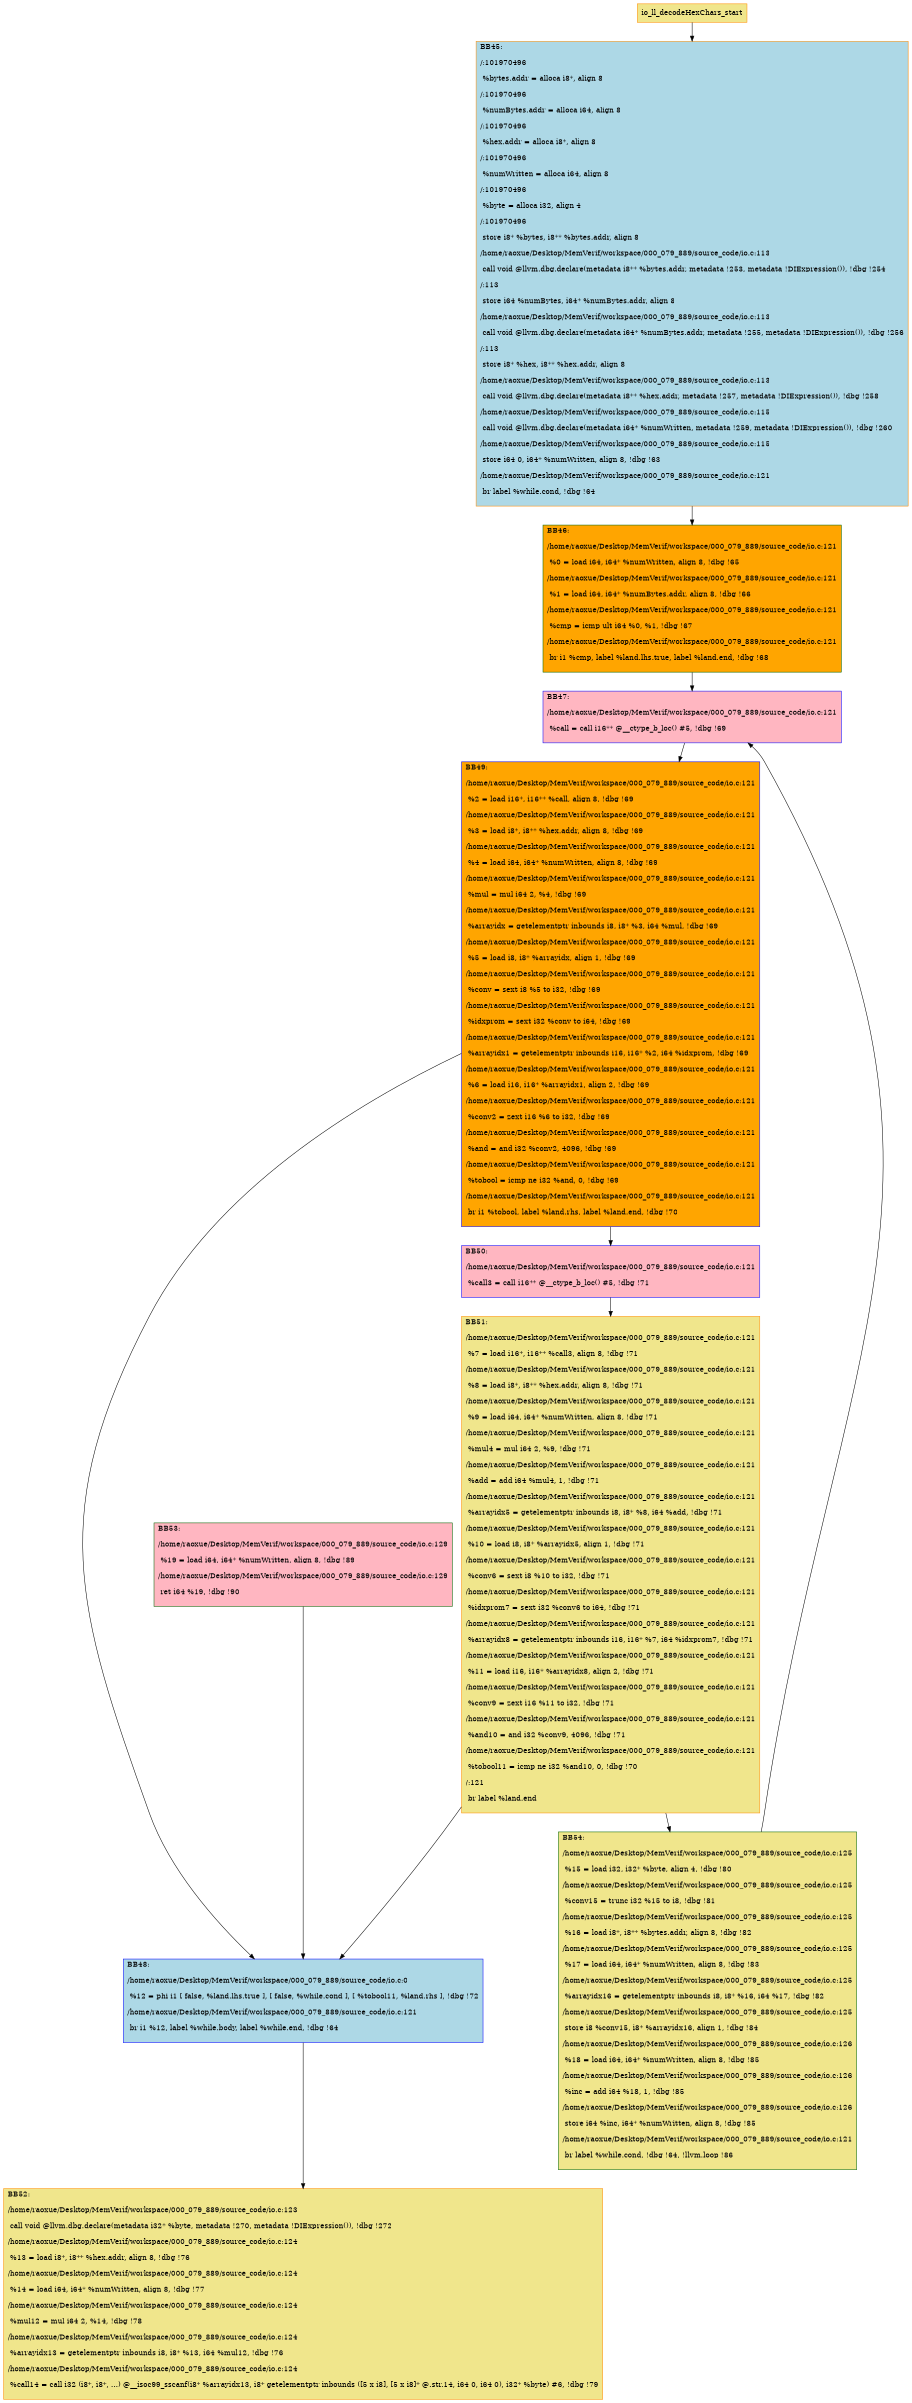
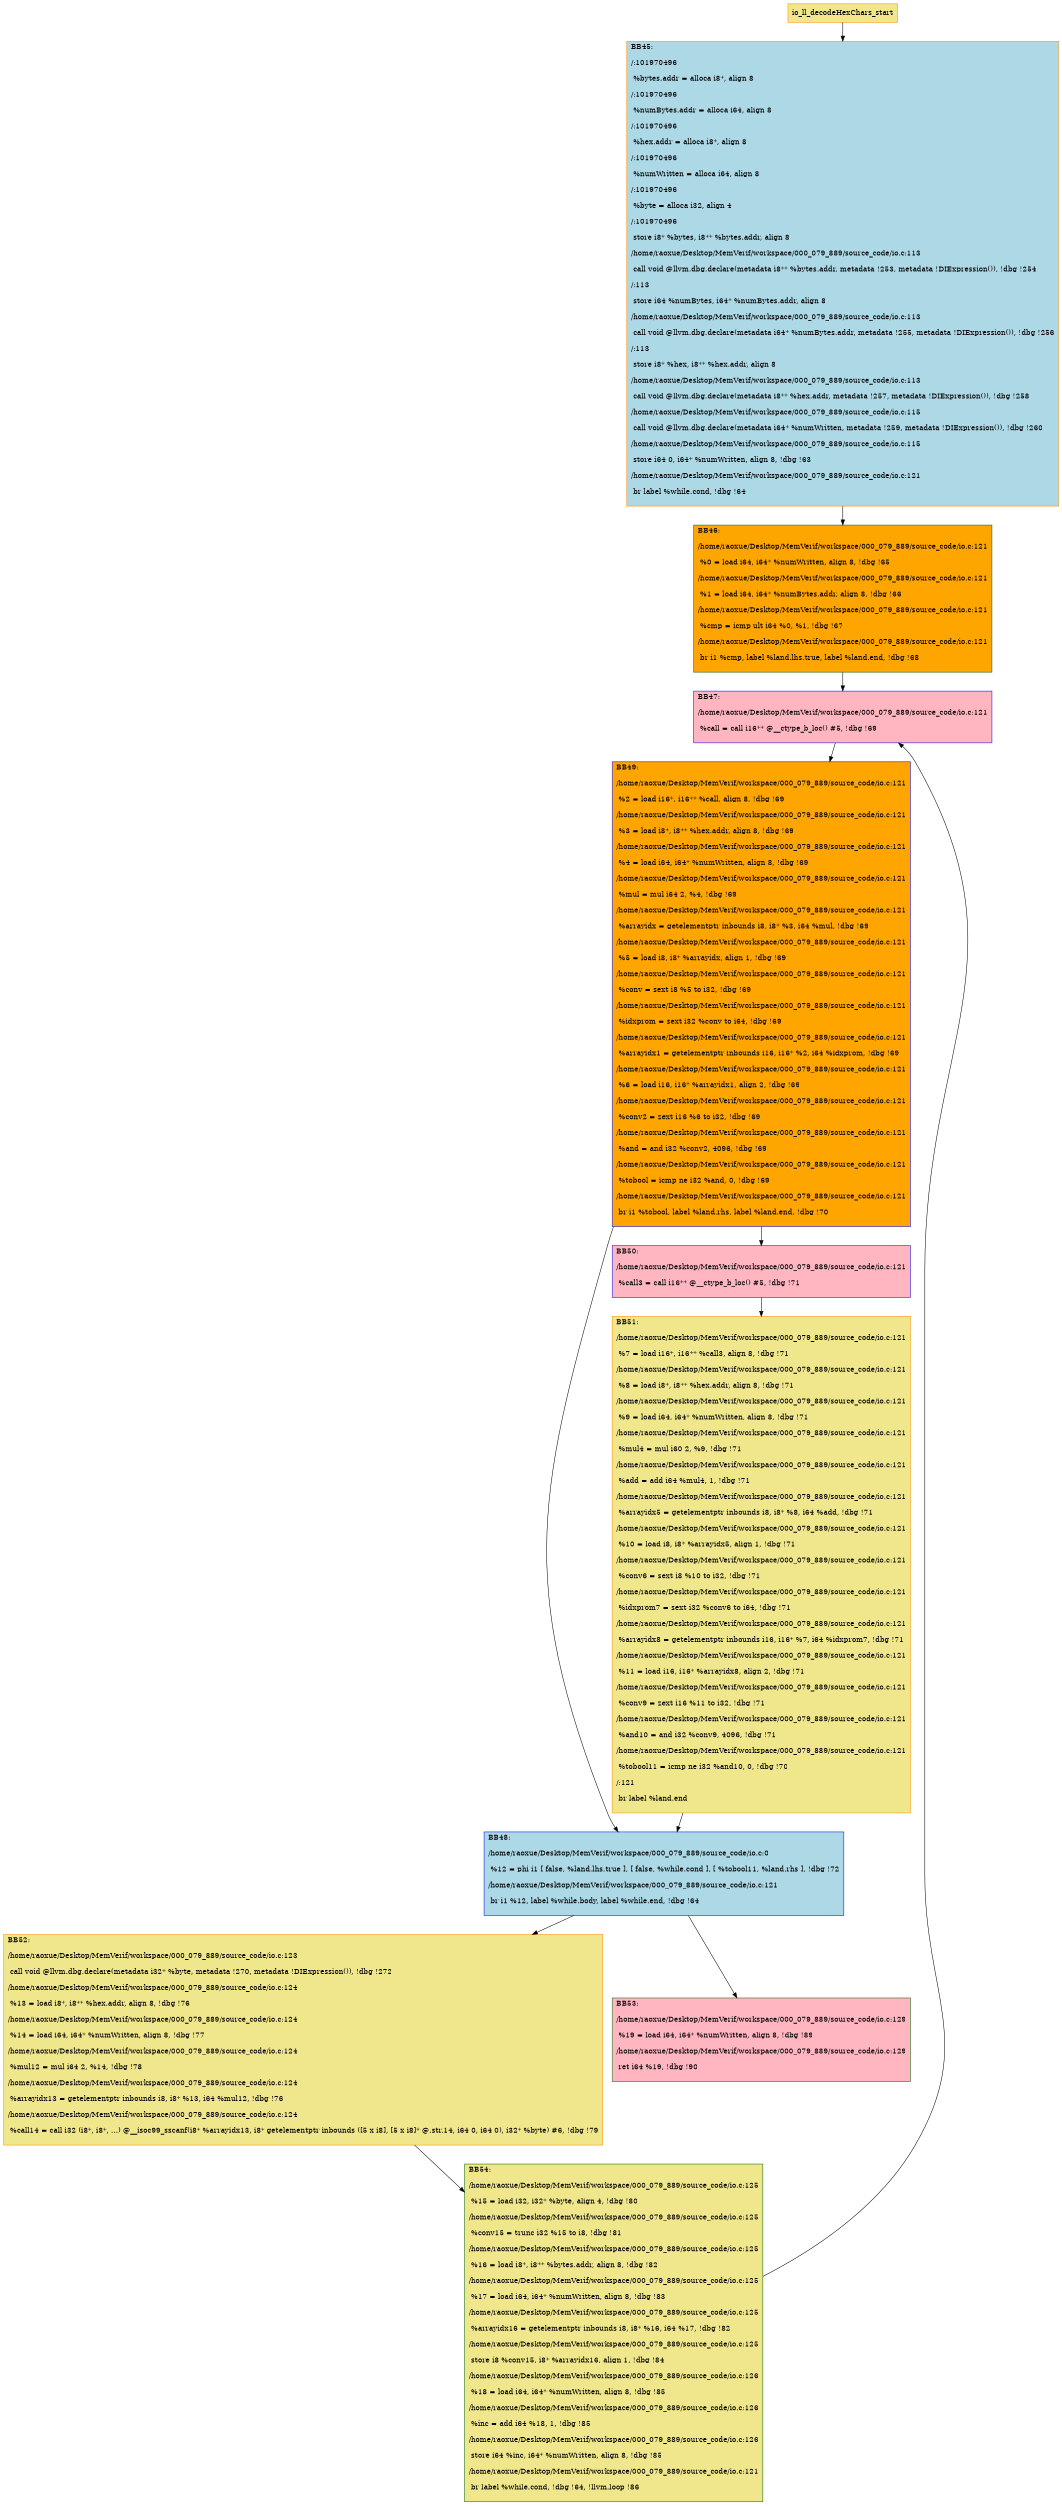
  digraph {
    node [color=darkorange fillcolor=khaki shape=record style=filled]
    n1 [label="{io_ll_decodeHexChars_start}"]
    n2 [fillcolor=lightblue label="{BB45:\l\l/:101970496\l\n  %bytes.addr = alloca i8*, align 8\l\n/:101970496\l\n  %numBytes.addr = alloca i64, align 8\l\n/:101970496\l\n  %hex.addr = alloca i8*, align 8\l\n/:101970496\l\n  %numWritten = alloca i64, align 8\l\n/:101970496\l\n  %byte = alloca i32, align 4\l\n/:101970496\l\n  store i8* %bytes, i8** %bytes.addr, align 8\l\n/home/raoxue/Desktop/MemVerif/workspace/000_079_889/source_code/io.c:113\l\n  call void @llvm.dbg.declare(metadata i8** %bytes.addr, metadata !253, metadata !DIExpression()), !dbg !254\l\n/:113\l\n  store i64 %numBytes, i64* %numBytes.addr, align 8\l\n/home/raoxue/Desktop/MemVerif/workspace/000_079_889/source_code/io.c:113\l\n  call void @llvm.dbg.declare(metadata i64* %numBytes.addr, metadata !255, metadata !DIExpression()), !dbg !256\l\n/:113\l\n  store i8* %hex, i8** %hex.addr, align 8\l\n/home/raoxue/Desktop/MemVerif/workspace/000_079_889/source_code/io.c:113\l\n  call void @llvm.dbg.declare(metadata i8** %hex.addr, metadata !257, metadata !DIExpression()), !dbg !258\l\n/home/raoxue/Desktop/MemVerif/workspace/000_079_889/source_code/io.c:115\l\n  call void @llvm.dbg.declare(metadata i64* %numWritten, metadata !259, metadata !DIExpression()), !dbg !260\l\n/home/raoxue/Desktop/MemVerif/workspace/000_079_889/source_code/io.c:115\l\n  store i64 0, i64* %numWritten, align 8, !dbg !63\l\n/home/raoxue/Desktop/MemVerif/workspace/000_079_889/source_code/io.c:121\l\n  br label %while.cond, !dbg !64\l\n}"]
    n3 [color=darkgreen fillcolor=orange label="{BB46:\l\l/home/raoxue/Desktop/MemVerif/workspace/000_079_889/source_code/io.c:121\l\n  %0 = load i64, i64* %numWritten, align 8, !dbg !65\l\n/home/raoxue/Desktop/MemVerif/workspace/000_079_889/source_code/io.c:121\l\n  %1 = load i64, i64* %numBytes.addr, align 8, !dbg !66\l\n/home/raoxue/Desktop/MemVerif/workspace/000_079_889/source_code/io.c:121\l\n  %cmp = icmp ult i64 %0, %1, !dbg !67\l\n/home/raoxue/Desktop/MemVerif/workspace/000_079_889/source_code/io.c:121\l\n  br i1 %cmp, label %land.lhs.true, label %land.end, !dbg !68\l\n}"]
    n4 [color=blue fillcolor=lightpink label="{BB47:\l\l/home/raoxue/Desktop/MemVerif/workspace/000_079_889/source_code/io.c:121\l\n  %call = call i16** @__ctype_b_loc() #5, !dbg !69\l\n}"]
    n5 [color=blue fillcolor=orange label="{BB49:\l\l/home/raoxue/Desktop/MemVerif/workspace/000_079_889/source_code/io.c:121\l\n  %2 = load i16*, i16** %call, align 8, !dbg !69\l\n/home/raoxue/Desktop/MemVerif/workspace/000_079_889/source_code/io.c:121\l\n  %3 = load i8*, i8** %hex.addr, align 8, !dbg !69\l\n/home/raoxue/Desktop/MemVerif/workspace/000_079_889/source_code/io.c:121\l\n  %4 = load i64, i64* %numWritten, align 8, !dbg !69\l\n/home/raoxue/Desktop/MemVerif/workspace/000_079_889/source_code/io.c:121\l\n  %mul = mul i64 2, %4, !dbg !69\l\n/home/raoxue/Desktop/MemVerif/workspace/000_079_889/source_code/io.c:121\l\n  %arrayidx = getelementptr inbounds i8, i8* %3, i64 %mul, !dbg !69\l\n/home/raoxue/Desktop/MemVerif/workspace/000_079_889/source_code/io.c:121\l\n  %5 = load i8, i8* %arrayidx, align 1, !dbg !69\l\n/home/raoxue/Desktop/MemVerif/workspace/000_079_889/source_code/io.c:121\l\n  %conv = sext i8 %5 to i32, !dbg !69\l\n/home/raoxue/Desktop/MemVerif/workspace/000_079_889/source_code/io.c:121\l\n  %idxprom = sext i32 %conv to i64, !dbg !69\l\n/home/raoxue/Desktop/MemVerif/workspace/000_079_889/source_code/io.c:121\l\n  %arrayidx1 = getelementptr inbounds i16, i16* %2, i64 %idxprom, !dbg !69\l\n/home/raoxue/Desktop/MemVerif/workspace/000_079_889/source_code/io.c:121\l\n  %6 = load i16, i16* %arrayidx1, align 2, !dbg !69\l\n/home/raoxue/Desktop/MemVerif/workspace/000_079_889/source_code/io.c:121\l\n  %conv2 = zext i16 %6 to i32, !dbg !69\l\n/home/raoxue/Desktop/MemVerif/workspace/000_079_889/source_code/io.c:121\l\n  %and = and i32 %conv2, 4096, !dbg !69\l\n/home/raoxue/Desktop/MemVerif/workspace/000_079_889/source_code/io.c:121\l\n  %tobool = icmp ne i32 %and, 0, !dbg !69\l\n/home/raoxue/Desktop/MemVerif/workspace/000_079_889/source_code/io.c:121\l\n  br i1 %tobool, label %land.rhs, label %land.end, !dbg !70\l\n}"]
    n6 [color=blue fillcolor=lightblue label="{BB48:\l\l/home/raoxue/Desktop/MemVerif/workspace/000_079_889/source_code/io.c:0\l\n  %12 = phi i1 [ false, %land.lhs.true ], [ false, %while.cond ], [ %tobool11, %land.rhs ], !dbg !72\l\n/home/raoxue/Desktop/MemVerif/workspace/000_079_889/source_code/io.c:121\l\n  br i1 %12, label %while.body, label %while.end, !dbg !64\l\n}"]
    n7 [label="{BB52:\l\l/home/raoxue/Desktop/MemVerif/workspace/000_079_889/source_code/io.c:123\l\n  call void @llvm.dbg.declare(metadata i32* %byte, metadata !270, metadata !DIExpression()), !dbg !272\l\n/home/raoxue/Desktop/MemVerif/workspace/000_079_889/source_code/io.c:124\l\n  %13 = load i8*, i8** %hex.addr, align 8, !dbg !76\l\n/home/raoxue/Desktop/MemVerif/workspace/000_079_889/source_code/io.c:124\l\n  %14 = load i64, i64* %numWritten, align 8, !dbg !77\l\n/home/raoxue/Desktop/MemVerif/workspace/000_079_889/source_code/io.c:124\l\n  %mul12 = mul i64 2, %14, !dbg !78\l\n/home/raoxue/Desktop/MemVerif/workspace/000_079_889/source_code/io.c:124\l\n  %arrayidx13 = getelementptr inbounds i8, i8* %13, i64 %mul12, !dbg !76\l\n/home/raoxue/Desktop/MemVerif/workspace/000_079_889/source_code/io.c:124\l\n  %call14 = call i32 (i8*, i8*, ...) @__isoc99_sscanf(i8* %arrayidx13, i8* getelementptr inbounds ([5 x i8], [5 x i8]* @.str.14, i64 0, i64 0), i32* %byte) #6, !dbg !79\l\n}"]
    n8 [color=darkgreen fillcolor=lightpink label="{BB53:\l\l/home/raoxue/Desktop/MemVerif/workspace/000_079_889/source_code/io.c:129\l\n  %19 = load i64, i64* %numWritten, align 8, !dbg !89\l\n/home/raoxue/Desktop/MemVerif/workspace/000_079_889/source_code/io.c:129\l\n  ret i64 %19, !dbg !90\l\n}"]
    n9 [color=blue fillcolor=lightpink label="{BB50:\l\l/home/raoxue/Desktop/MemVerif/workspace/000_079_889/source_code/io.c:121\l\n  %call3 = call i16** @__ctype_b_loc() #5, !dbg !71\l\n}"]
    n10 [color=darkgreen label="{BB54:\l\l/home/raoxue/Desktop/MemVerif/workspace/000_079_889/source_code/io.c:125\l\n  %15 = load i32, i32* %byte, align 4, !dbg !80\l\n/home/raoxue/Desktop/MemVerif/workspace/000_079_889/source_code/io.c:125\l\n  %conv15 = trunc i32 %15 to i8, !dbg !81\l\n/home/raoxue/Desktop/MemVerif/workspace/000_079_889/source_code/io.c:125\l\n  %16 = load i8*, i8** %bytes.addr, align 8, !dbg !82\l\n/home/raoxue/Desktop/MemVerif/workspace/000_079_889/source_code/io.c:125\l\n  %17 = load i64, i64* %numWritten, align 8, !dbg !83\l\n/home/raoxue/Desktop/MemVerif/workspace/000_079_889/source_code/io.c:125\l\n  %arrayidx16 = getelementptr inbounds i8, i8* %16, i64 %17, !dbg !82\l\n/home/raoxue/Desktop/MemVerif/workspace/000_079_889/source_code/io.c:125\l\n  store i8 %conv15, i8* %arrayidx16, align 1, !dbg !84\l\n/home/raoxue/Desktop/MemVerif/workspace/000_079_889/source_code/io.c:126\l\n  %18 = load i64, i64* %numWritten, align 8, !dbg !85\l\n/home/raoxue/Desktop/MemVerif/workspace/000_079_889/source_code/io.c:126\l\n  %inc = add i64 %18, 1, !dbg !85\l\n/home/raoxue/Desktop/MemVerif/workspace/000_079_889/source_code/io.c:126\l\n  store i64 %inc, i64* %numWritten, align 8, !dbg !85\l\n/home/raoxue/Desktop/MemVerif/workspace/000_079_889/source_code/io.c:121\l\n  br label %while.cond, !dbg !64, !llvm.loop !86\l\n}"]
-   n11 [label="{BB51:\l\l/home/raoxue/Desktop/MemVerif/workspace/000_079_889/source_code/io.c:121\l\n  %7 = load i16*, i16** %call3, align 8, !dbg !71\l\n/home/raoxue/Desktop/MemVerif/workspace/000_079_889/source_code/io.c:121\l\n  %8 = load i8*, i8** %hex.addr, align 8, !dbg !71\l\n/home/raoxue/Desktop/MemVerif/workspace/000_079_889/source_code/io.c:121\l\n  %9 = load i64, i64* %numWritten, align 8, !dbg !71\l\n/home/raoxue/Desktop/MemVerif/workspace/000_079_889/source_code/io.c:121\l\n  %mul4 = mul i64 2, %9, !dbg !71\l\n/home/raoxue/Desktop/MemVerif/workspace/000_079_889/source_code/io.c:121\l\n  %add = add i64 %mul4, 1, !dbg !71\l\n/home/raoxue/Desktop/MemVerif/workspace/000_079_889/source_code/io.c:121\l\n  %arrayidx5 = getelementptr inbounds i8, i8* %8, i64 %add, !dbg !71\l\n/home/raoxue/Desktop/MemVerif/workspace/000_079_889/source_code/io.c:121\l\n  %10 = load i8, i8* %arrayidx5, align 1, !dbg !71\l\n/home/raoxue/Desktop/MemVerif/workspace/000_079_889/source_code/io.c:121\l\n  %conv6 = sext i8 %10 to i32, !dbg !71\l\n/home/raoxue/Desktop/MemVerif/workspace/000_079_889/source_code/io.c:121\l\n  %idxprom7 = sext i32 %conv6 to i64, !dbg !71\l\n/home/raoxue/Desktop/MemVerif/workspace/000_079_889/source_code/io.c:121\l\n  %arrayidx8 = getelementptr inbounds i16, i16* %7, i64 %idxprom7, !dbg !71\l\n/home/raoxue/Desktop/MemVerif/workspace/000_079_889/source_code/io.c:121\l\n  %11 = load i16, i16* %arrayidx8, align 2, !dbg !71\l\n/home/raoxue/Desktop/MemVerif/workspace/000_079_889/source_code/io.c:121\l\n  %conv9 = zext i16 %11 to i32, !dbg !71\l\n/home/raoxue/Desktop/MemVerif/workspace/000_079_889/source_code/io.c:121\l\n  %and10 = and i32 %conv9, 4096, !dbg !71\l\n/home/raoxue/Desktop/MemVerif/workspace/000_079_889/source_code/io.c:121\l\n  %tobool11 = icmp ne i32 %and10, 0, !dbg !70\l\n/:121\l\n  br label %land.end\l\n}"]
+   n11 [label="{BB51:\l\l/home/raoxue/Desktop/MemVerif/workspace/000_079_889/source_code/io.c:121\l\n  %7 = load i16*, i16** %call3, align 8, !dbg !71\l\n/home/raoxue/Desktop/MemVerif/workspace/000_079_889/source_code/io.c:121\l\n  %8 = load i8*, i8** %hex.addr, align 8, !dbg !71\l\n/home/raoxue/Desktop/MemVerif/workspace/000_079_889/source_code/io.c:121\l\n  %9 = load i64, i64* %numWritten, align 8, !dbg !71\l\n/home/raoxue/Desktop/MemVerif/workspace/000_079_889/source_code/io.c:121\l\n  %mul4 = mul i60 2, %9, !dbg !71\l\n/home/raoxue/Desktop/MemVerif/workspace/000_079_889/source_code/io.c:121\l\n  %add = add i64 %mul4, 1, !dbg !71\l\n/home/raoxue/Desktop/MemVerif/workspace/000_079_889/source_code/io.c:121\l\n  %arrayidx5 = getelementptr inbounds i8, i8* %8, i64 %add, !dbg !71\l\n/home/raoxue/Desktop/MemVerif/workspace/000_079_889/source_code/io.c:121\l\n  %10 = load i8, i8* %arrayidx5, align 1, !dbg !71\l\n/home/raoxue/Desktop/MemVerif/workspace/000_079_889/source_code/io.c:121\l\n  %conv6 = sext i8 %10 to i32, !dbg !71\l\n/home/raoxue/Desktop/MemVerif/workspace/000_079_889/source_code/io.c:121\l\n  %idxprom7 = sext i32 %conv6 to i64, !dbg !71\l\n/home/raoxue/Desktop/MemVerif/workspace/000_079_889/source_code/io.c:121\l\n  %arrayidx8 = getelementptr inbounds i16, i16* %7, i64 %idxprom7, !dbg !71\l\n/home/raoxue/Desktop/MemVerif/workspace/000_079_889/source_code/io.c:121\l\n  %11 = load i16, i16* %arrayidx8, align 2, !dbg !71\l\n/home/raoxue/Desktop/MemVerif/workspace/000_079_889/source_code/io.c:121\l\n  %conv9 = zext i16 %11 to i32, !dbg !71\l\n/home/raoxue/Desktop/MemVerif/workspace/000_079_889/source_code/io.c:121\l\n  %and10 = and i32 %conv9, 4096, !dbg !71\l\n/home/raoxue/Desktop/MemVerif/workspace/000_079_889/source_code/io.c:121\l\n  %tobool11 = icmp ne i32 %and10, 0, !dbg !70\l\n/:121\l\n  br label %land.end\l\n}"]
    n1 -> n2
    n2 -> n3
    n3 -> n4
    n4 -> n5
    n5 -> n6
    n5 -> n9
    n6 -> n7
-   n8 -> n6
-   n11 -> n10
+   n6 -> n8
+   n7 -> n10
    n9 -> n11
    n10 -> n4
    n11 -> n6
  }
